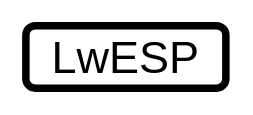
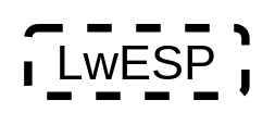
  <mxCell id="0" />
  <mxCell id="1" parent="0" />
- <mxCell id="2" value="LwESP" style="rounded=1;whiteSpace=wrap;html=1;strokeWidth=6;fontSize=36;shadow=0;" vertex="1" parent="1"><mxGeometry x="20" y="20" width="160" height="50" as="geometry" /></mxCell>
+ <mxCell id="2" value="LwESP" style="rounded=1;whiteSpace=wrap;html=1;strokeWidth=6;fontSize=36;shadow=0;dashed=1;" vertex="1" parent="1"><mxGeometry x="20" y="20" width="160" height="50" as="geometry" /></mxCell>
